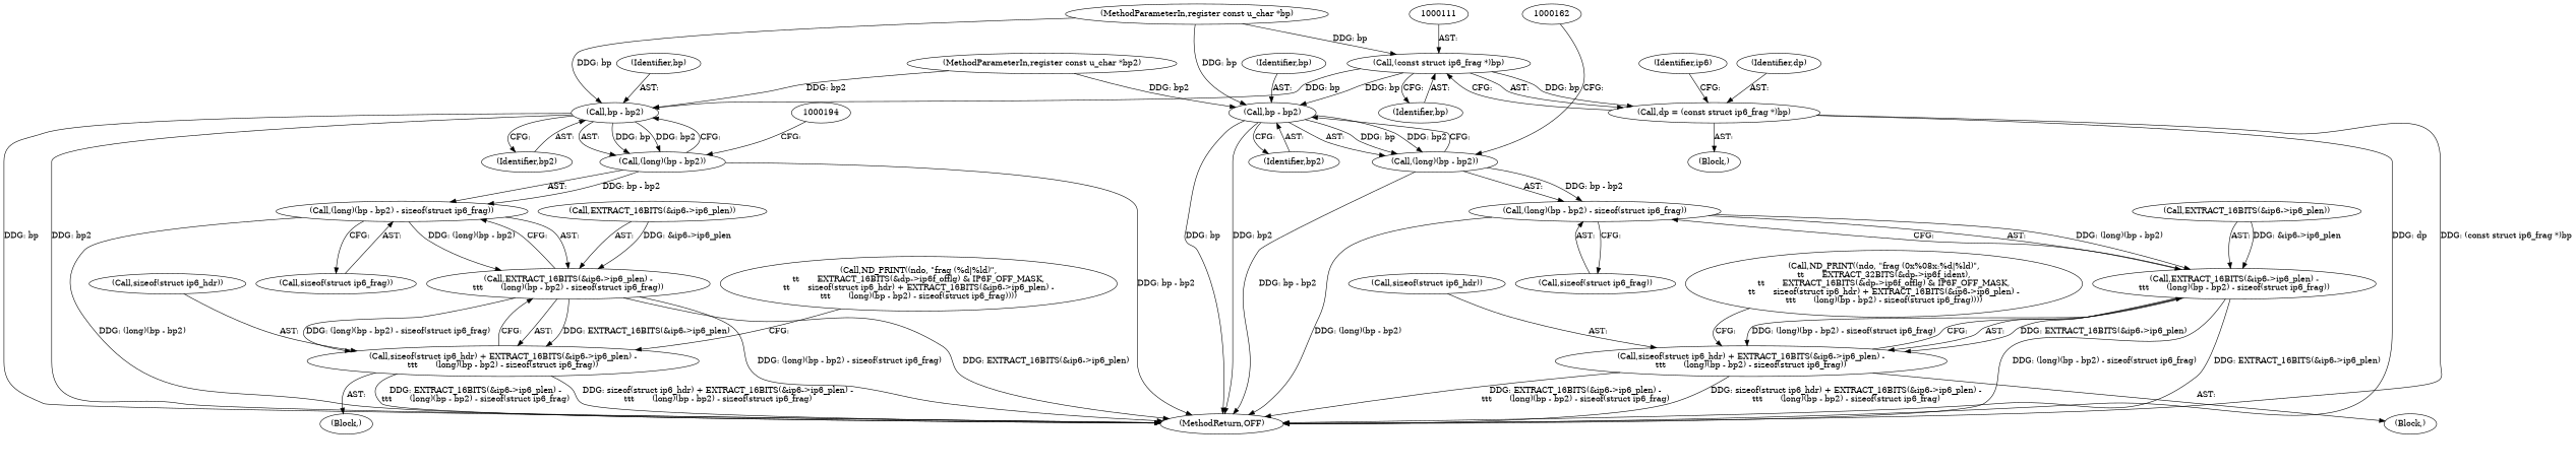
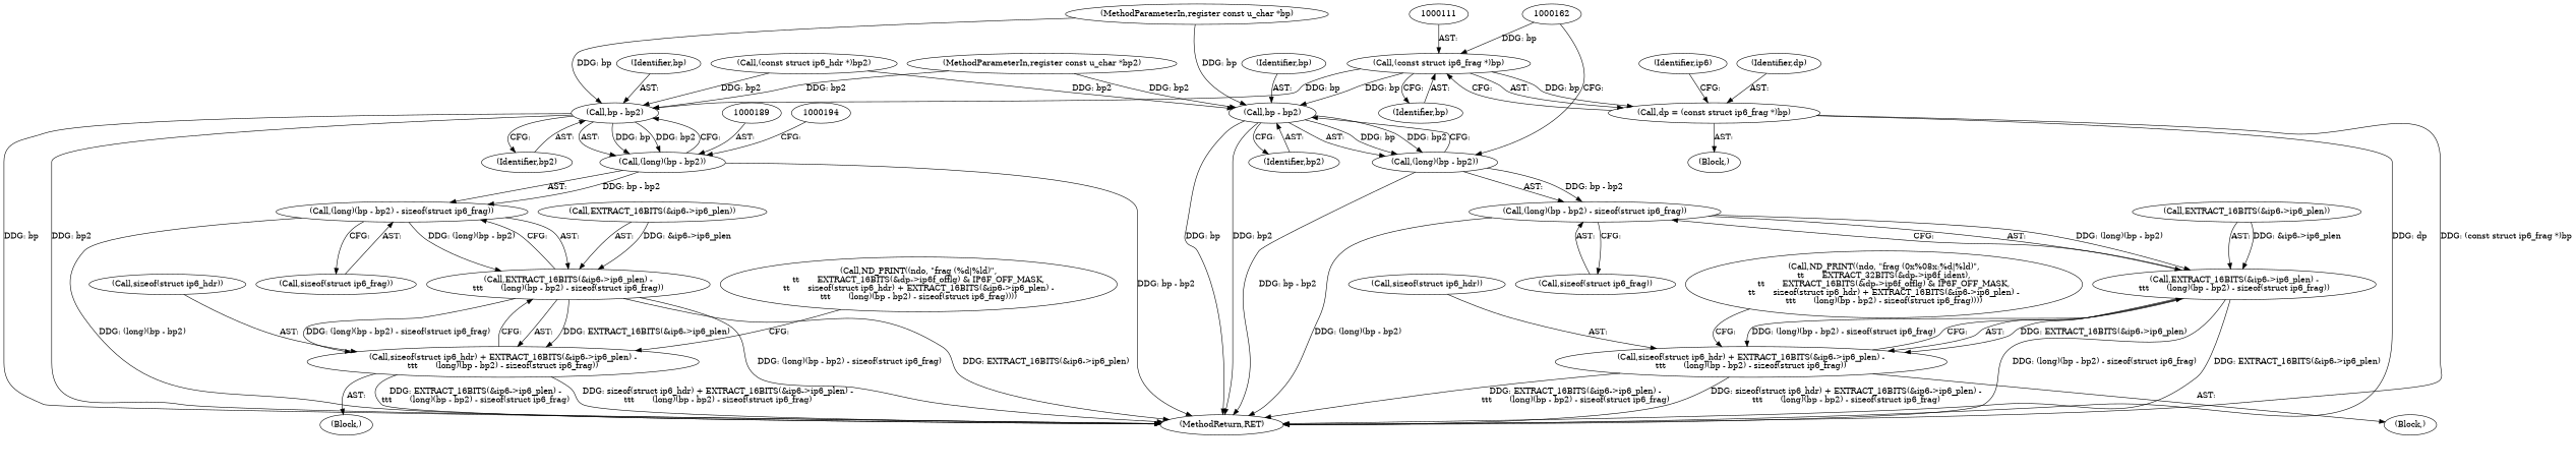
  digraph {
    n1 [label="(MethodParameterIn,register const u_char *bp)"]
    n2 [label="(Call,(const struct ip6_frag *)bp)"]
    n3 [label="(Call,bp - bp2)"]
    n4 [label="(Call,bp - bp2)"]
    n5 [label="(Call,dp = (const struct ip6_frag *)bp)"]
    n6 [label="(Identifier,bp)"]
-   n7 [label="(MethodReturn,OFF)"]
+   n7 [label="(MethodReturn,RET)"]
    n8 [label="(Call,(long)(bp - bp2))"]
    n9 [label="(Identifier,bp2)"]
    n10 [label="(Call,(long)(bp - bp2))"]
    n11 [label="(Identifier,bp2)"]
    n12 [label="(Block,)"]
    n13 [label="(Call,(long)(bp - bp2) - sizeof(struct ip6_frag))"]
    n14 [label="(Call,EXTRACT_16BITS(&ip6->ip6_plen) -\n\t\t\t       (long)(bp - bp2) - sizeof(struct ip6_frag))"]
    n15 [label="(Call,sizeof(struct ip6_frag))"]
    n16 [label="(Call,sizeof(struct ip6_hdr) + EXTRACT_16BITS(&ip6->ip6_plen) -\n\t\t\t       (long)(bp - bp2) - sizeof(struct ip6_frag))"]
    n17 [label="(Block,)"]
    n18 [label="(Call,(long)(bp - bp2) - sizeof(struct ip6_frag))"]
    n19 [label="(Call,EXTRACT_16BITS(&ip6->ip6_plen) -\n\t\t\t       (long)(bp - bp2) - sizeof(struct ip6_frag))"]
    n20 [label="(Call,sizeof(struct ip6_frag))"]
    n21 [label="(Call,sizeof(struct ip6_hdr) + EXTRACT_16BITS(&ip6->ip6_plen) -\n\t\t\t       (long)(bp - bp2) - sizeof(struct ip6_frag))"]
    n22 [label="(Block,)"]
    n23 [label="(Identifier,bp)"]
    n24 [label="(Call,ND_PRINT((ndo, \"frag (%d|%ld)\",\n\t\t       EXTRACT_16BITS(&dp->ip6f_offlg) & IP6F_OFF_MASK,\n\t\t       sizeof(struct ip6_hdr) + EXTRACT_16BITS(&ip6->ip6_plen) -\n\t\t\t       (long)(bp - bp2) - sizeof(struct ip6_frag))))"]
    n25 [label="(Identifier,ip6)"]
    n26 [label="(Call,sizeof(struct ip6_hdr))"]
    n27 [label="(Call,sizeof(struct ip6_hdr))"]
    n28 [label="(Identifier,dp)"]
    n29 [label="(Call,EXTRACT_16BITS(&ip6->ip6_plen))"]
+   n30 [label="(Call,(const struct ip6_hdr *)bp2)"]
    n31 [label="(MethodParameterIn,register const u_char *bp2)"]
    n32 [label="(Call,ND_PRINT((ndo, \"frag (0x%08x:%d|%ld)\",\n\t\t       EXTRACT_32BITS(&dp->ip6f_ident),\n\t\t       EXTRACT_16BITS(&dp->ip6f_offlg) & IP6F_OFF_MASK,\n\t\t       sizeof(struct ip6_hdr) + EXTRACT_16BITS(&ip6->ip6_plen) -\n\t\t\t       (long)(bp - bp2) - sizeof(struct ip6_frag))))"]
    n33 [label="(Identifier,bp)"]
    n34 [label="(Call,EXTRACT_16BITS(&ip6->ip6_plen))"]
    1000111
    1000162
+   1000189
    1000194
-   n1 -> n2 [label="DDG: bp"]
+   1000162 -> n2 [label="DDG: bp"]
    n1 -> n3 [label="DDG: bp"]
    n1 -> n4 [label="DDG: bp"]
    n2 -> n3 [label="DDG: bp"]
    n2 -> n4 [label="DDG: bp"]
    n2 -> n5 [label="AST: "]
    n2 -> n5 [label="DDG: bp"]
    n2 -> n6 [label="CFG: "]
    n3 -> n7 [label="DDG: bp"]
    n3 -> n7 [label="DDG: bp2"]
    n3 -> n8 [label="AST: "]
    n3 -> n8 [label="DDG: bp"]
    n3 -> n8 [label="DDG: bp2"]
    n3 -> n9 [label="CFG: "]
    n4 -> n7 [label="DDG: bp"]
    n4 -> n7 [label="DDG: bp2"]
    n4 -> n10 [label="AST: "]
    n4 -> n10 [label="DDG: bp"]
    n4 -> n10 [label="DDG: bp2"]
    n4 -> n11 [label="CFG: "]
    n5 -> n2 [label="CFG: "]
    n5 -> n7 [label="DDG: dp"]
    n5 -> n7 [label="DDG: (const struct ip6_frag *)bp"]
    n5 -> n12 [label="AST: "]
    n6 -> n2 [label="AST: "]
    n8 -> n3 [label="CFG: "]
    n8 -> n7 [label="DDG: bp - bp2"]
    n8 -> n13 [label="AST: "]
    n8 -> n13 [label="DDG: bp - bp2"]
    n9 -> n3 [label="AST: "]
    n10 -> n4 [label="CFG: "]
    n10 -> n7 [label="DDG: bp - bp2"]
    n10 -> n18 [label="AST: "]
    n10 -> n18 [label="DDG: bp - bp2"]
    n11 -> n4 [label="AST: "]
    n13 -> n7 [label="DDG: (long)(bp - bp2)"]
    n13 -> n14 [label="AST: "]
    n13 -> n14 [label="DDG: (long)(bp - bp2)"]
    n13 -> n15 [label="CFG: "]
    n14 -> n7 [label="DDG: (long)(bp - bp2) - sizeof(struct ip6_frag)"]
    n14 -> n7 [label="DDG: EXTRACT_16BITS(&ip6->ip6_plen)"]
    n14 -> n13 [label="CFG: "]
    n14 -> n16 [label="AST: "]
    n14 -> n16 [label="DDG: EXTRACT_16BITS(&ip6->ip6_plen)"]
    n14 -> n16 [label="DDG: (long)(bp - bp2) - sizeof(struct ip6_frag)"]
    n15 -> n13 [label="AST: "]
    n16 -> n7 [label="DDG: EXTRACT_16BITS(&ip6->ip6_plen) -\n\t\t\t       (long)(bp - bp2) - sizeof(struct ip6_frag)"]
    n16 -> n7 [label="DDG: sizeof(struct ip6_hdr) + EXTRACT_16BITS(&ip6->ip6_plen) -\n\t\t\t       (long)(bp - bp2) - sizeof(struct ip6_frag)"]
    n16 -> n14 [label="CFG: "]
    n16 -> n17 [label="AST: "]
    n18 -> n7 [label="DDG: (long)(bp - bp2)"]
    n18 -> n19 [label="AST: "]
    n18 -> n19 [label="DDG: (long)(bp - bp2)"]
    n18 -> n20 [label="CFG: "]
    n19 -> n7 [label="DDG: (long)(bp - bp2) - sizeof(struct ip6_frag)"]
    n19 -> n7 [label="DDG: EXTRACT_16BITS(&ip6->ip6_plen)"]
    n19 -> n18 [label="CFG: "]
    n19 -> n21 [label="AST: "]
    n19 -> n21 [label="DDG: EXTRACT_16BITS(&ip6->ip6_plen)"]
    n19 -> n21 [label="DDG: (long)(bp - bp2) - sizeof(struct ip6_frag)"]
    n20 -> n18 [label="AST: "]
    n21 -> n7 [label="DDG: EXTRACT_16BITS(&ip6->ip6_plen) -\n\t\t\t       (long)(bp - bp2) - sizeof(struct ip6_frag)"]
    n21 -> n7 [label="DDG: sizeof(struct ip6_hdr) + EXTRACT_16BITS(&ip6->ip6_plen) -\n\t\t\t       (long)(bp - bp2) - sizeof(struct ip6_frag)"]
    n21 -> n19 [label="CFG: "]
    n21 -> n22 [label="AST: "]
    n23 -> n4 [label="AST: "]
    n24 -> n21 [label="CFG: "]
    n25 -> n5 [label="CFG: "]
    n26 -> n21 [label="AST: "]
    n27 -> n16 [label="AST: "]
    n28 -> n5 [label="AST: "]
    n29 -> n14 [label="AST: "]
    n29 -> n14 [label="DDG: &ip6->ip6_plen"]
+   n30 -> n3 [label="DDG: bp2"]
+   n30 -> n4 [label="DDG: bp2"]
    n31 -> n3 [label="DDG: bp2"]
    n31 -> n4 [label="DDG: bp2"]
    n32 -> n16 [label="CFG: "]
    n33 -> n3 [label="AST: "]
    n34 -> n19 [label="AST: "]
    n34 -> n19 [label="DDG: &ip6->ip6_plen"]
    1000111 -> n2 [label="AST: "]
    1000162 -> n8 [label="CFG: "]
+   1000189 -> n10 [label="AST: "]
    1000194 -> n10 [label="CFG: "]
  }
